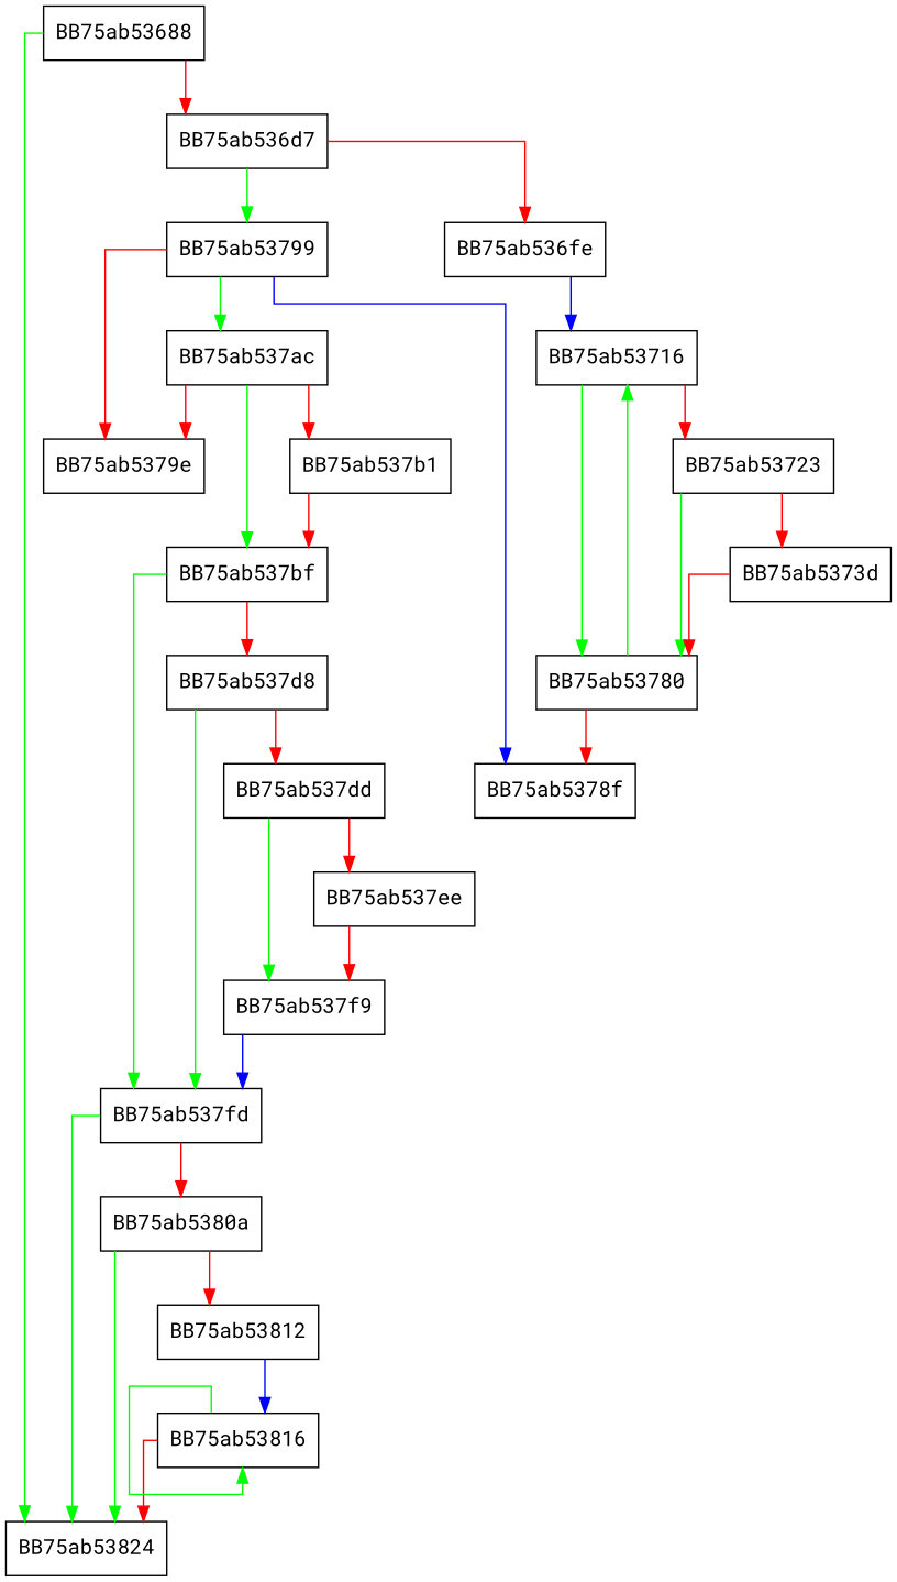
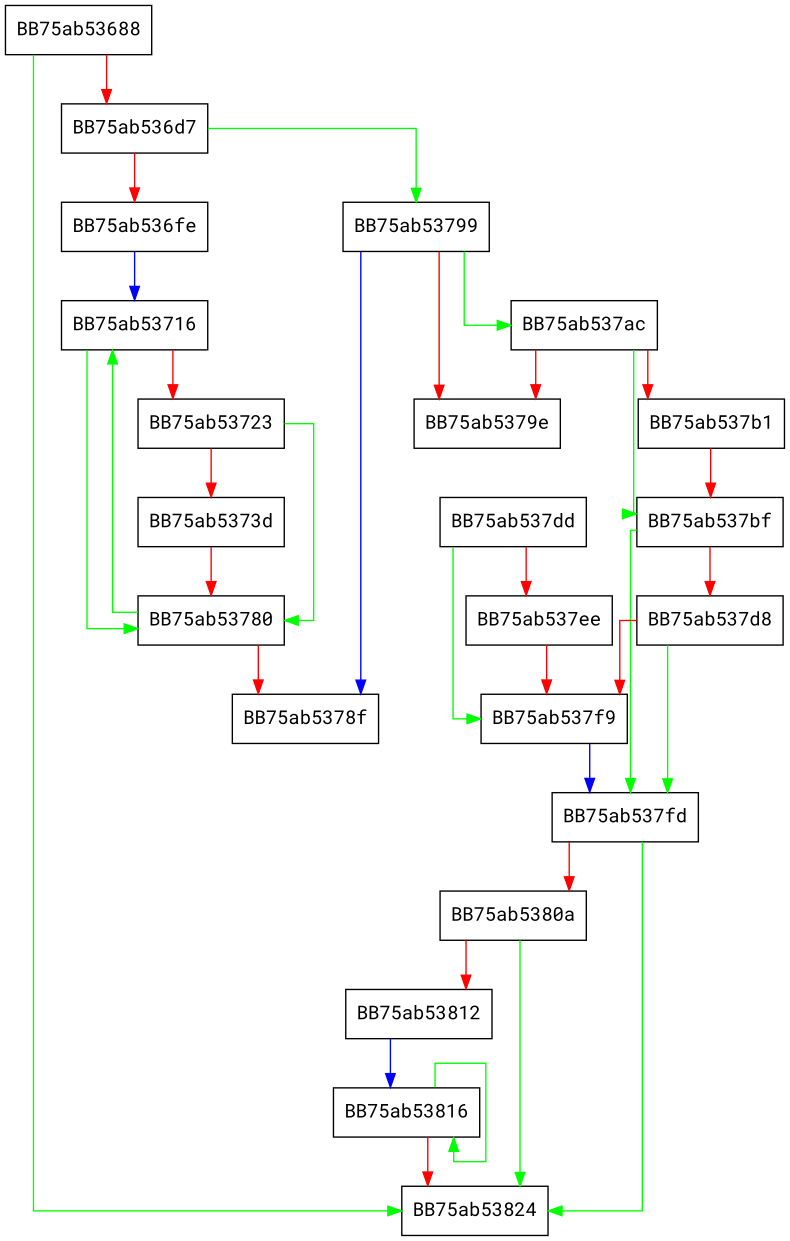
  digraph {
    fontname="Roboto Mono"
    splines=ortho
    node [fontname="Roboto Mono" shape=box]
    edge [color=red fontname="Roboto Mono"]
    BB75ab53688
    BB75ab53824
    BB75ab536d7
    BB75ab53799
    BB75ab536fe
    BB75ab537ac
    BB75ab5379e
    BB75ab5378f
    BB75ab53716
    BB75ab537bf
    BB75ab537b1
    BB75ab53780
    BB75ab53723
    BB75ab5373d
    BB75ab537fd
    BB75ab537d8
    BB75ab5380a
    BB75ab537dd
    BB75ab53812
    BB75ab537f9
    BB75ab537ee
    BB75ab53816
    BB75ab53688 -> BB75ab53824 [color=green]
    BB75ab53688 -> BB75ab536d7
    BB75ab536d7 -> BB75ab53799 [color=green]
    BB75ab536d7 -> BB75ab536fe
    BB75ab53799 -> BB75ab537ac [color=green]
    BB75ab53799 -> BB75ab5379e
    BB75ab53799 -> BB75ab5378f [color=blue]
    BB75ab536fe -> BB75ab53716 [color=blue]
    BB75ab537ac -> BB75ab5379e
    BB75ab537ac -> BB75ab537bf [color=green]
    BB75ab537ac -> BB75ab537b1
    BB75ab53716 -> BB75ab53780 [color=green]
    BB75ab53716 -> BB75ab53723
    BB75ab537bf -> BB75ab537fd [color=green]
    BB75ab537bf -> BB75ab537d8
    BB75ab537b1 -> BB75ab537bf
    BB75ab53780 -> BB75ab5378f
    BB75ab53780 -> BB75ab53716 [color=green]
    BB75ab53723 -> BB75ab53780 [color=green]
    BB75ab53723 -> BB75ab5373d
    BB75ab5373d -> BB75ab53780
    BB75ab537fd -> BB75ab53824 [color=green]
    BB75ab537fd -> BB75ab5380a
    BB75ab537d8 -> BB75ab537fd [color=green]
-   BB75ab537d8 -> BB75ab537dd
+   BB75ab537d8 -> BB75ab537f9
    BB75ab5380a -> BB75ab53824 [color=green]
    BB75ab5380a -> BB75ab53812
    BB75ab537dd -> BB75ab537f9 [color=green]
    BB75ab537dd -> BB75ab537ee
    BB75ab53812 -> BB75ab53816 [color=blue]
    BB75ab537f9 -> BB75ab537fd [color=blue]
    BB75ab537ee -> BB75ab537f9
    BB75ab53816 -> BB75ab53824
    BB75ab53816 -> BB75ab53816 [color=green]
  }
